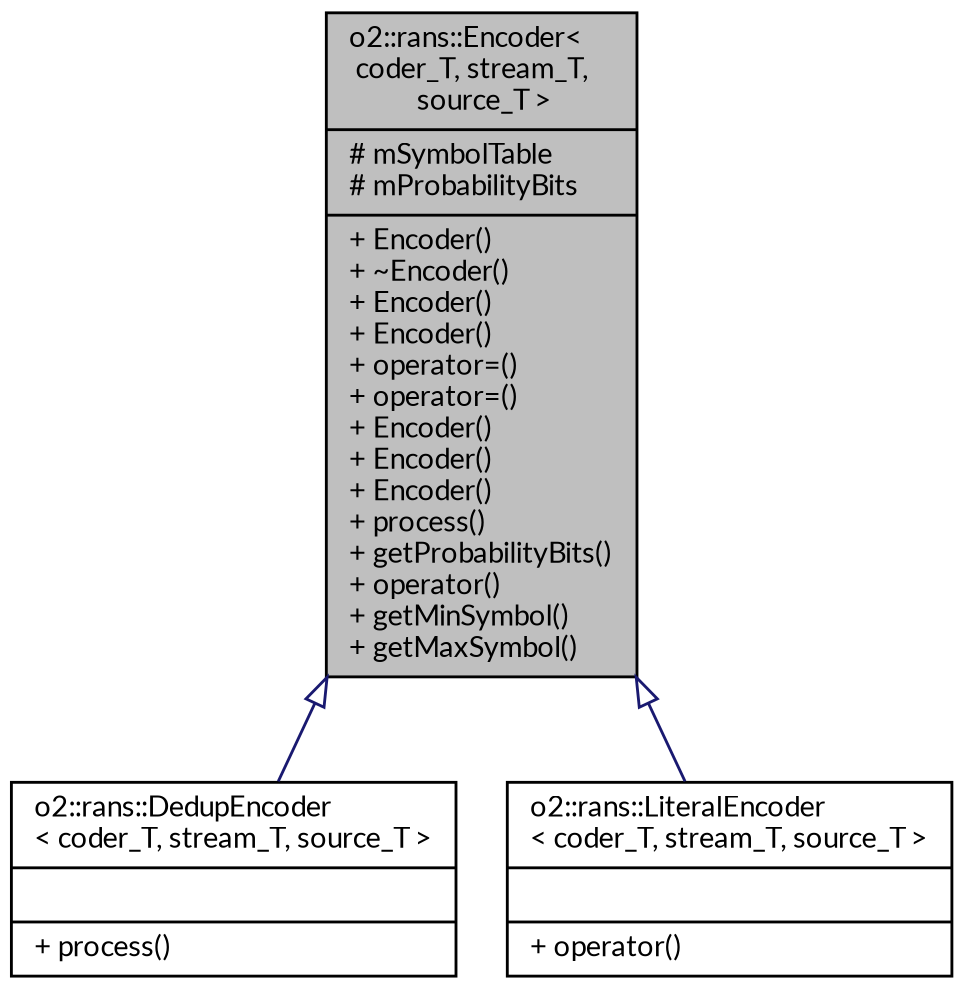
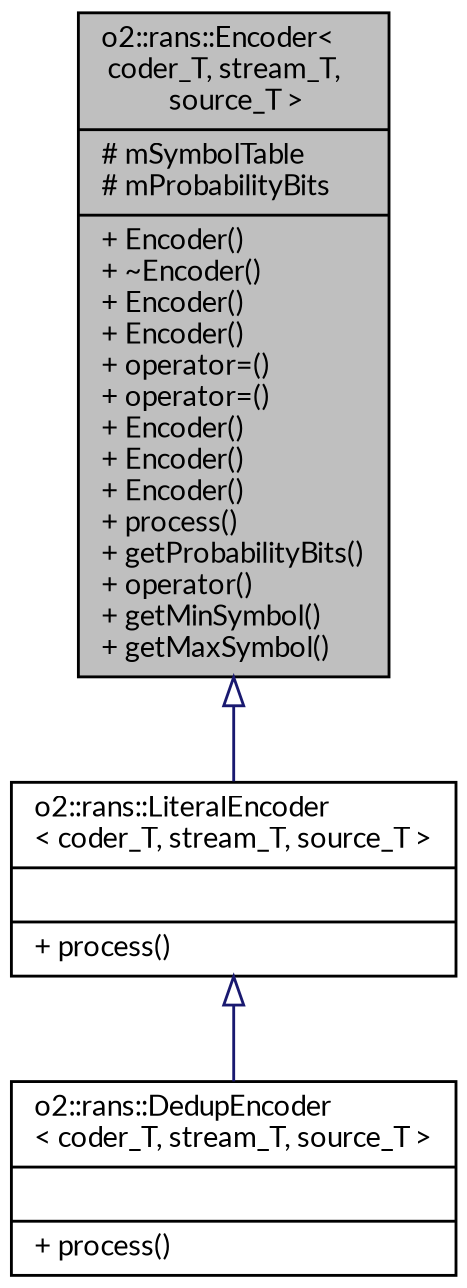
  digraph {
    fontname=Lato
    node [color=black fontname=Lato fontsize=10 shape=record]
    edge [arrowtail=onormal color=midnightblue dir=back fontname=Lato fontsize=10 labelfontname=Helvetica labelfontsize=10 style=solid]
    n1 [fillcolor=grey75 fontcolor=black height=0.2 label="{o2::rans::Encoder\<\l coder_T, stream_T,\l source_T \>\n|# mSymbolTable\l# mProbabilityBits\l|+ Encoder()\l+ ~Encoder()\l+ Encoder()\l+ Encoder()\l+ operator=()\l+ operator=()\l+ Encoder()\l+ Encoder()\l+ Encoder()\l+ process()\l+ getProbabilityBits()\l+ operator()\l+ getMinSymbol()\l+ getMaxSymbol()\l}" style=filled width=0.4]
    n2 [height=0.2 label="{o2::rans::DedupEncoder\l\< coder_T, stream_T, source_T \>\n||+ process()\l}" width=0.4]
-   n3 [height=0.2 label="{o2::rans::LiteralEncoder\l\< coder_T, stream_T, source_T \>\n||+ operator()\l}" width=0.4]
-   n1 -> n2
+   n3 [height=0.2 label="{o2::rans::LiteralEncoder\l\< coder_T, stream_T, source_T \>\n||+ process()\l}" width=0.4]
+   n3 -> n2
    n1 -> n3
  }
